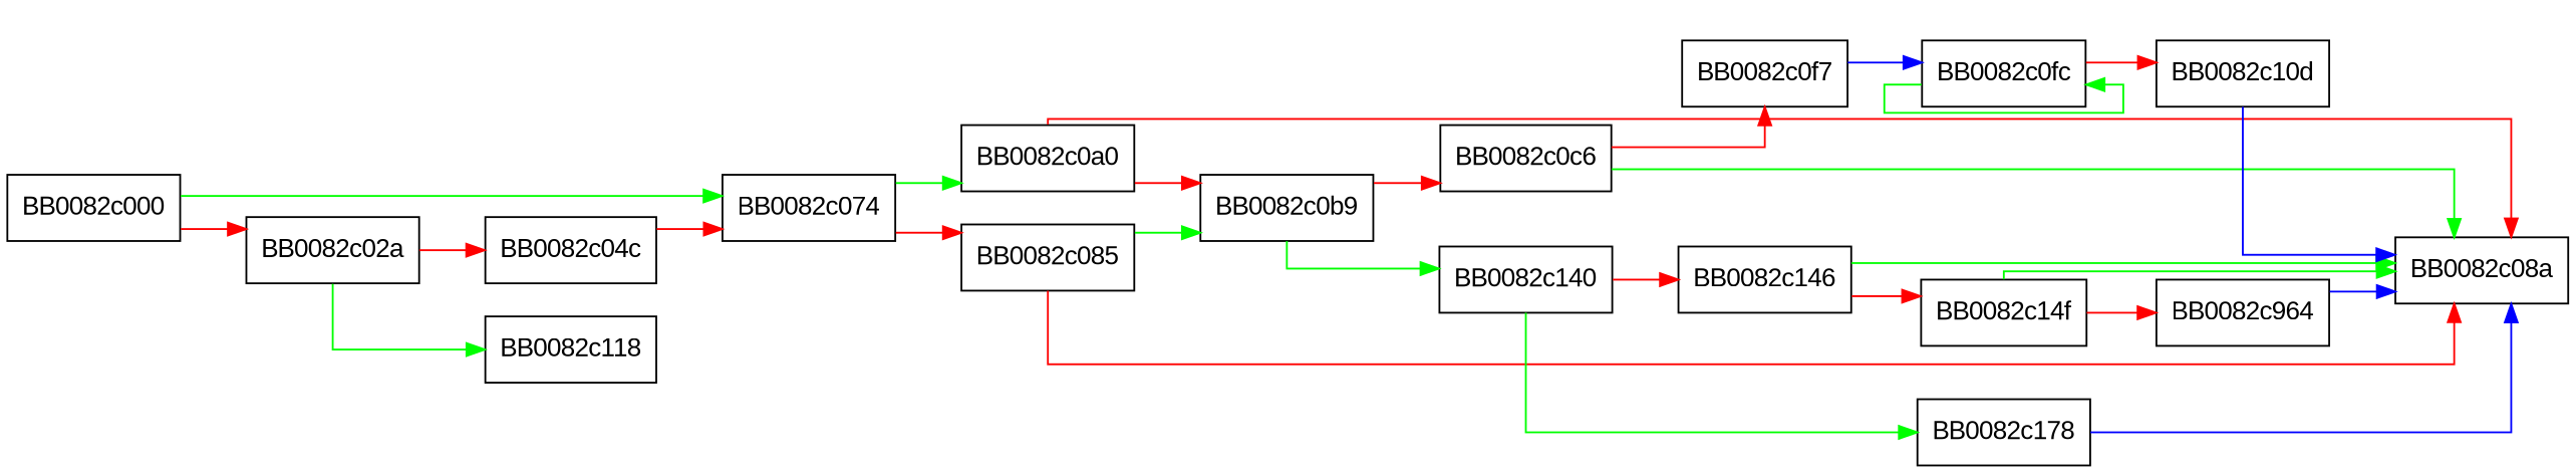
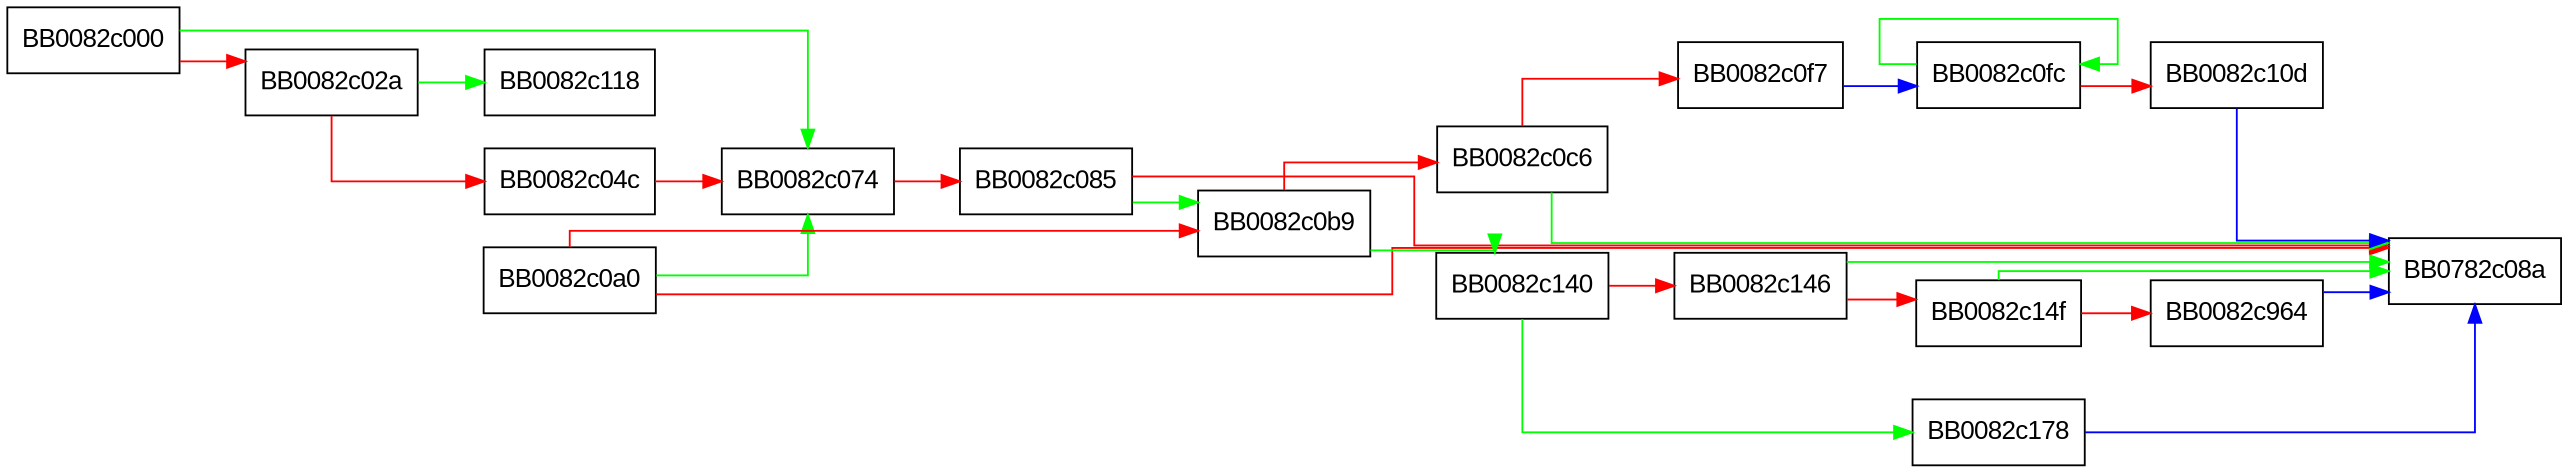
  digraph {
    fontname="Liberation Sans"
    rankdir=LR
    splines=ortho
    node [fontname="Liberation Sans" shape=box]
    edge [color=red fontname="Liberation Sans"]
    BB0082c000
    BB0082c074
    BB0082c02a
    BB0082c0a0
    BB0082c085
    BB0082c118
    BB0082c04c
    BB0082c0b9
-   BB0082c08a
+   BB0082c08a [label=BB0782c08a]
    BB0082c140
    BB0082c0c6
    BB0082c178
    BB0082c146
    BB0082c0f7
    BB0082c14f
    BB0082c0fc
    BB0082c10d
    n18 [label=BB0082c964]
    BB0082c000 -> BB0082c074 [color=green]
    BB0082c000 -> BB0082c02a
-   BB0082c074 -> BB0082c0a0 [color=green]
+   BB0082c0a0 -> BB0082c074 [color=green]
    BB0082c074 -> BB0082c085
    BB0082c02a -> BB0082c118 [color=green]
    BB0082c02a -> BB0082c04c
    BB0082c0a0 -> BB0082c0b9
    BB0082c0a0 -> BB0082c08a
    BB0082c085 -> BB0082c0b9 [color=green]
    BB0082c085 -> BB0082c08a
    BB0082c04c -> BB0082c074
    BB0082c0b9 -> BB0082c140 [color=green]
    BB0082c0b9 -> BB0082c0c6
    BB0082c140 -> BB0082c178 [color=green]
    BB0082c140 -> BB0082c146
    BB0082c0c6 -> BB0082c08a [color=green]
    BB0082c0c6 -> BB0082c0f7
    BB0082c178 -> BB0082c08a [color=blue]
    BB0082c146 -> BB0082c08a [color=green]
    BB0082c146 -> BB0082c14f
    BB0082c0f7 -> BB0082c0fc [color=blue]
    BB0082c14f -> BB0082c08a [color=green]
    BB0082c14f -> n18
    BB0082c0fc -> BB0082c0fc [color=green]
    BB0082c0fc -> BB0082c10d
    BB0082c10d -> BB0082c08a [color=blue]
    n18 -> BB0082c08a [color=blue]
  }
